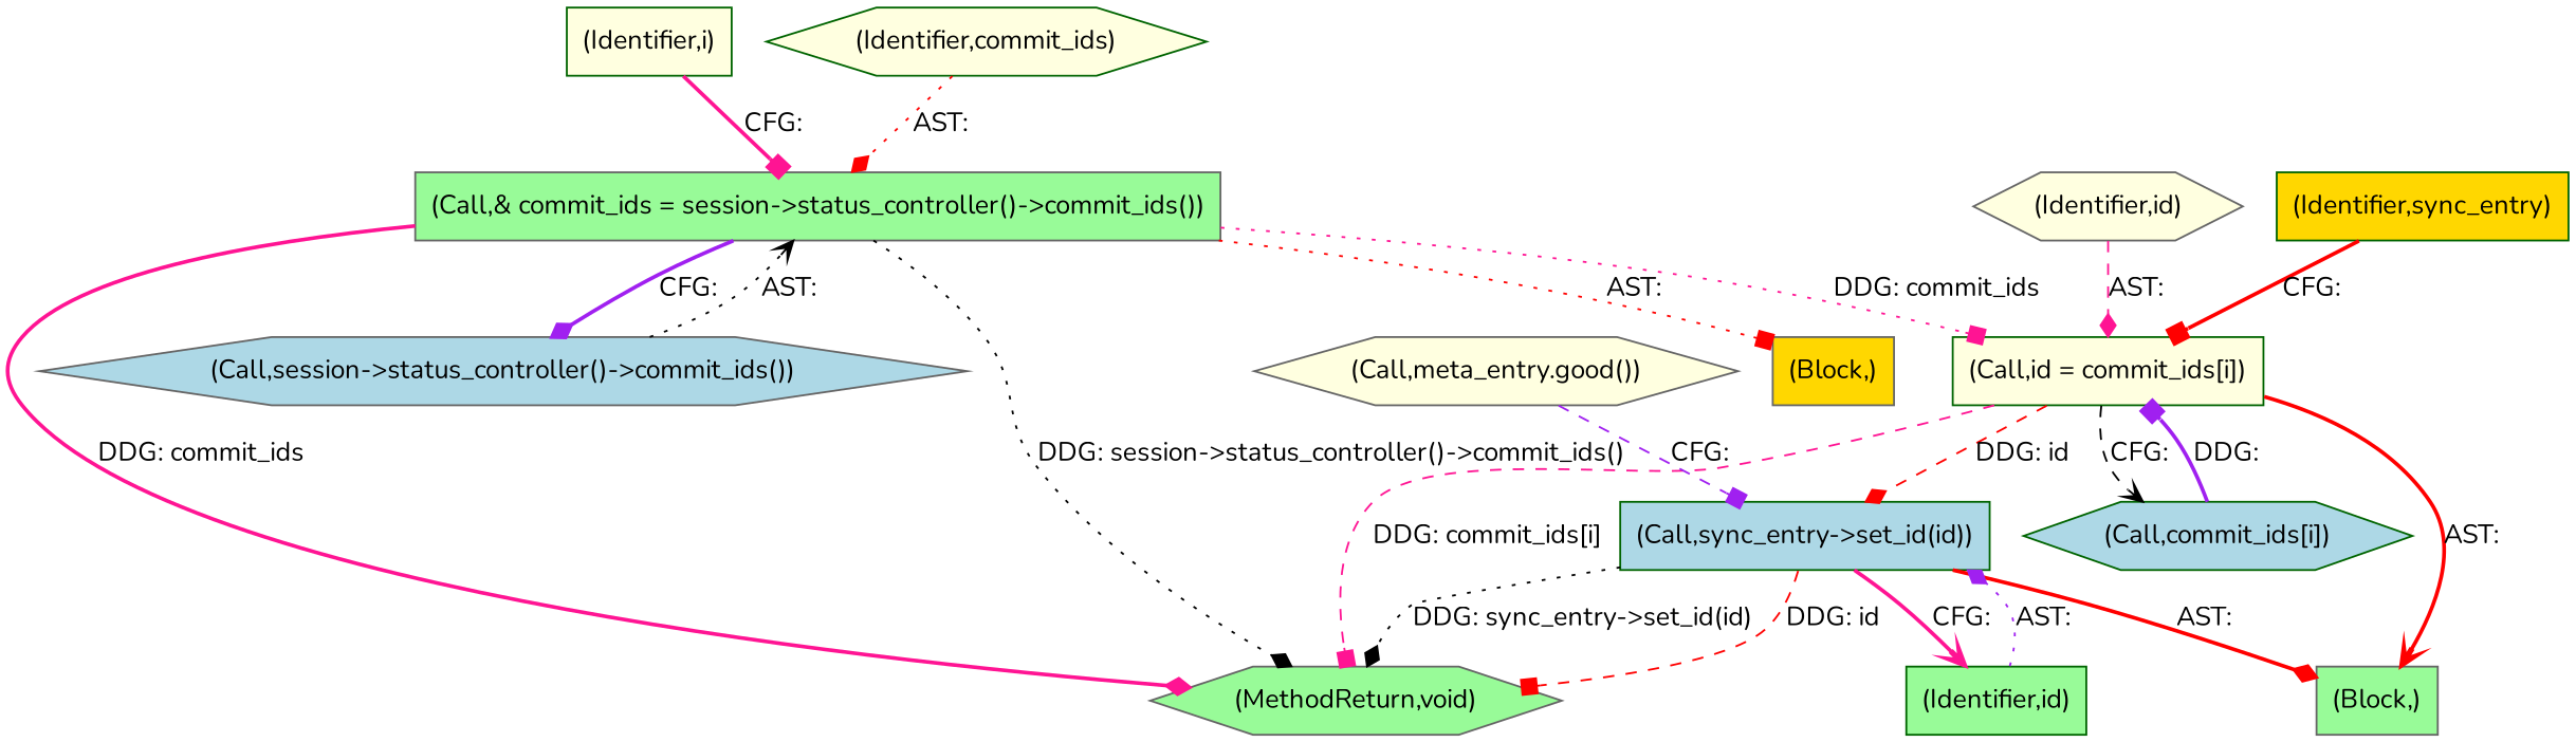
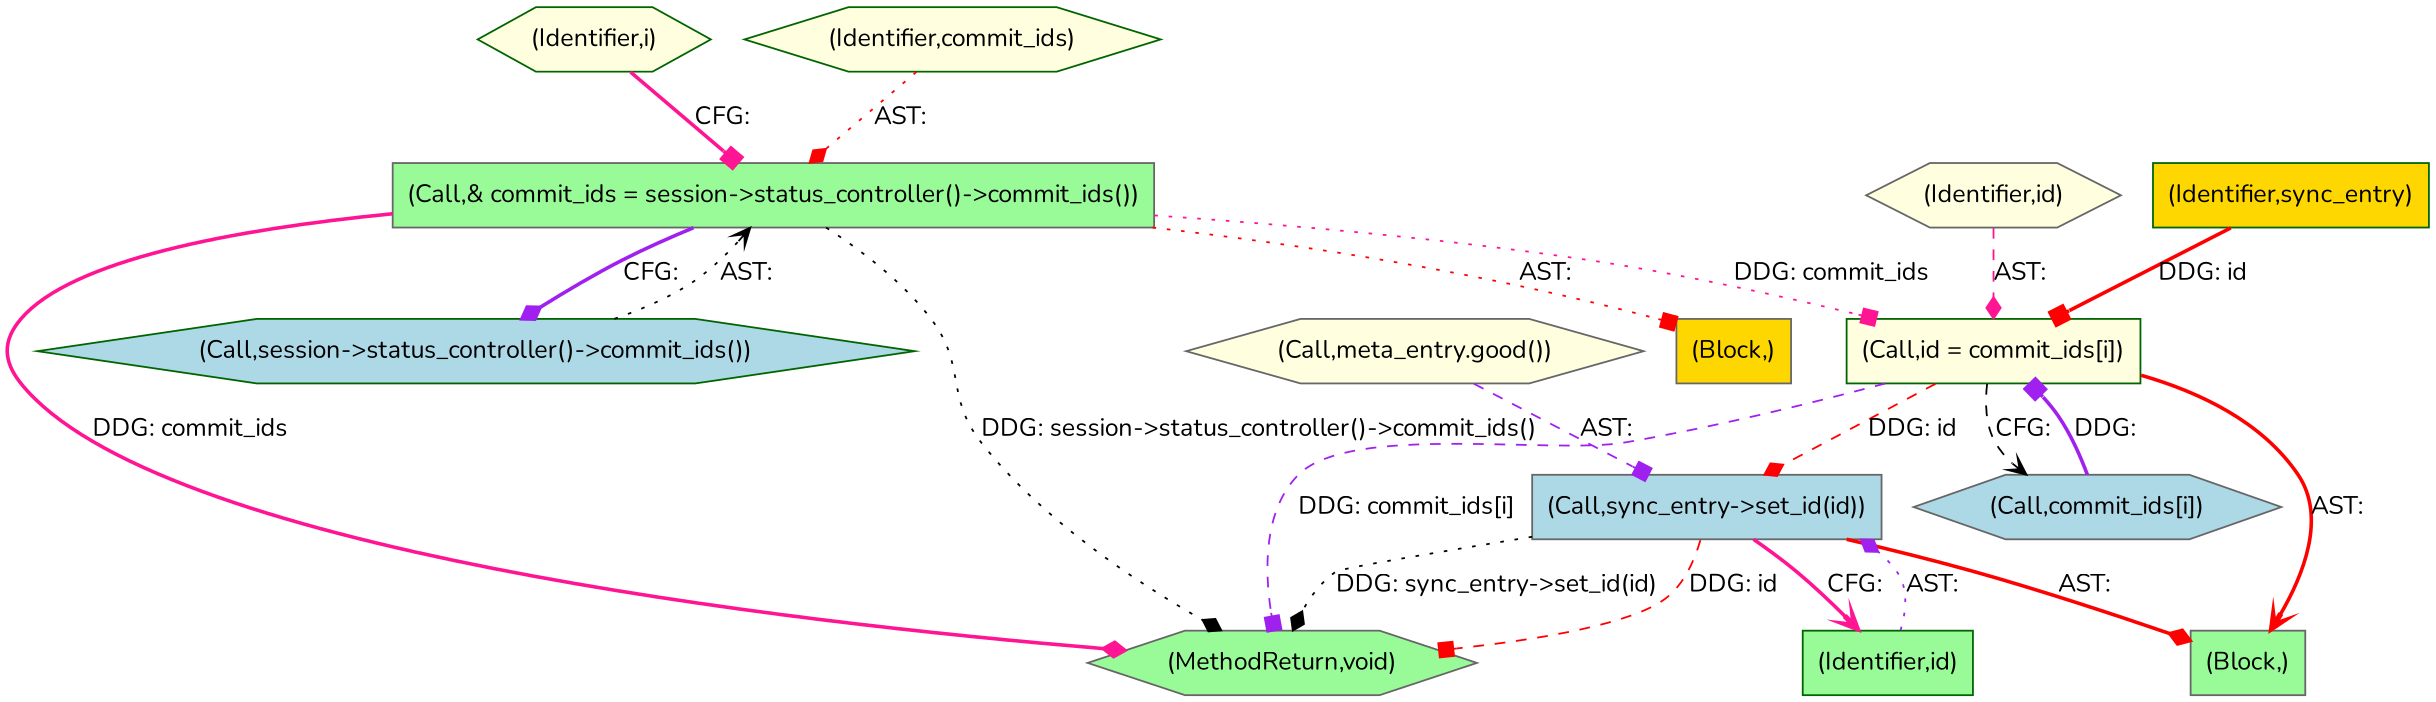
  digraph {
    fontname=Nunito
    node [color=gray40 fillcolor=lightyellow fontname=Nunito shape=box style=filled]
    edge [arrowhead=diamond color=red fontname=Nunito style=bold]
    n1 [color=darkgreen label="(Call,id = commit_ids[i])"]
-   n2 [color=darkgreen fillcolor=lightblue label="(Call,sync_entry->set_id(id))"]
+   n2 [fillcolor=lightblue label="(Call,sync_entry->set_id(id))"]
    n3 [fillcolor=palegreen label="(Block,)"]
    n4 [fillcolor=palegreen label="(MethodReturn,void)" shape=hexagon]
-   n5 [color=darkgreen fillcolor=lightblue label="(Call,commit_ids[i])" shape=hexagon]
+   n5 [fillcolor=lightblue label="(Call,commit_ids[i])" shape=hexagon]
    n6 [color=darkgreen fillcolor=palegreen label="(Identifier,id)"]
    n7 [fillcolor=palegreen label="(Call,& commit_ids = session->status_controller()->commit_ids())"]
    n8 [fillcolor=gold label="(Block,)"]
-   n9 [fillcolor=lightblue label="(Call,session->status_controller()->commit_ids())" shape=hexagon]
-   n10 [color=darkgreen label="(Identifier,i)"]
+   n9 [color=darkgreen fillcolor=lightblue label="(Call,session->status_controller()->commit_ids())" shape=hexagon]
+   n10 [color=darkgreen label="(Identifier,i)" shape=hexagon]
    n11 [label="(Call,meta_entry.good())" shape=hexagon]
    n12 [color=darkgreen label="(Identifier,commit_ids)" shape=hexagon]
    n13 [color=darkgreen fillcolor=gold label="(Identifier,sync_entry)"]
    n14 [label="(Identifier,id)" shape=hexagon]
    n1 -> n2 [label="DDG: id" style=dashed]
    n1 -> n3 [arrowhead=vee label="AST: "]
-   n1 -> n4 [arrowhead=box color=deeppink label="DDG: commit_ids[i]" style=dashed]
+   n1 -> n4 [arrowhead=box color=purple label="DDG: commit_ids[i]" style=dashed]
    n1 -> n5 [arrowhead=vee color=black label="CFG: " style=dashed]
    n2 -> n3 [label="AST: "]
    n2 -> n4 [arrowhead=box label="DDG: id" style=dashed]
    n2 -> n4 [color=black label="DDG: sync_entry->set_id(id)" style=dotted]
    n2 -> n6 [arrowhead=vee color=deeppink label="CFG: "]
    n5 -> n1 [arrowhead=box color=purple label="DDG: "]
    n6 -> n2 [color=purple label="AST: " style=dotted]
    n7 -> n1 [arrowhead=box color=deeppink label="DDG: commit_ids" style=dotted]
    n7 -> n4 [color=black label="DDG: session->status_controller()->commit_ids()" style=dotted]
    n7 -> n4 [color=deeppink label="DDG: commit_ids"]
    n7 -> n8 [arrowhead=box label="AST: " style=dotted]
    n7 -> n9 [color=purple label="CFG: "]
    n9 -> n7 [arrowhead=vee color=black label="AST: " style=dotted]
    n10 -> n7 [arrowhead=box color=deeppink label="CFG: "]
-   n11 -> n2 [arrowhead=box color=purple label="CFG: " style=dashed]
+   n11 -> n2 [arrowhead=box color=purple label="AST: " style=dashed]
    n12 -> n7 [label="AST: " style=dotted]
-   n13 -> n1 [arrowhead=box label="CFG: "]
+   n13 -> n1 [arrowhead=box label="DDG: id"]
    n14 -> n1 [color=deeppink label="AST: " style=dashed]
  }
